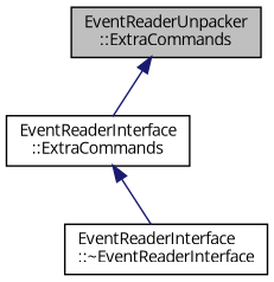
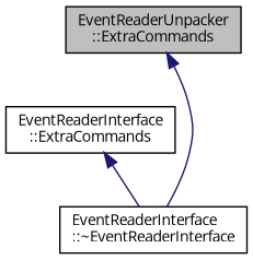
  digraph {
    fontname="Open Sans"
    rankdir=TB
    node [color=black fillcolor=white fontname="Open Sans" fontsize=10 shape=record style=filled]
    edge [color=midnightblue dir=back fontname="Open Sans" fontsize=10 labelfontname=Helvetica labelfontsize=10 style=solid]
    n1 [fillcolor=grey75 fontcolor=black height=0.2 label="EventReaderUnpacker\l::ExtraCommands" width=0.4]
    n2 [height=0.2 label="EventReaderInterface\l::ExtraCommands" width=0.4]
    n3 [height=0.2 label="EventReaderInterface\l::~EventReaderInterface" width=0.4]
-   n1 -> n2
+   n1 -> n3
    n2 -> n3
  }
